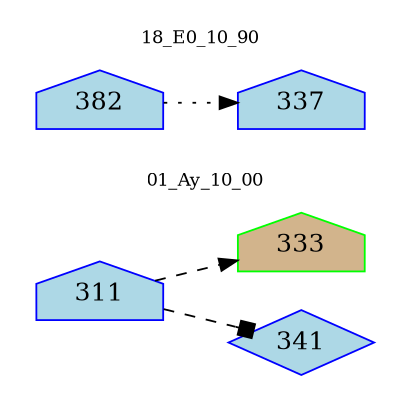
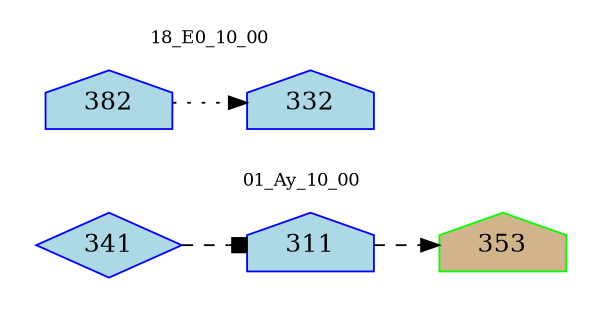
  digraph {
    rankdir=LR
    node [color=blue fillcolor=lightblue shape=house style=filled]
    edge [arrowhead=normal color=black style=dashed]
    n1 [label=341 shape=diamond]
    n2 [label=311]
-   n3 [color=green fillcolor=tan label=333]
+   n3 [color=green fillcolor=tan label=353]
    n4 [label=382]
-   n5 [label=337]
+   n5 [label=332]
    subgraph cluster_1 {
      color=white
      fontsize=10
      label="01_Ay_10_00"
      n1
      n2
      n3
    }
    subgraph cluster_2 {
      color=white
      fontsize=10
-     label="18_E0_10_90"
+     label="18_E0_10_00"
      n4
      n5
    }
-   n2 -> n1 [arrowhead=box]
+   n1 -> n2 [arrowhead=box]
    n2 -> n3
    n4 -> n5 [style=dotted]
  }
